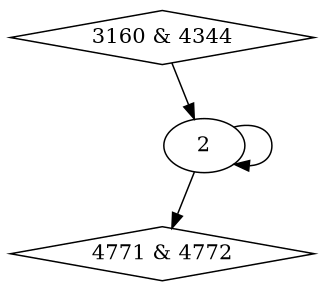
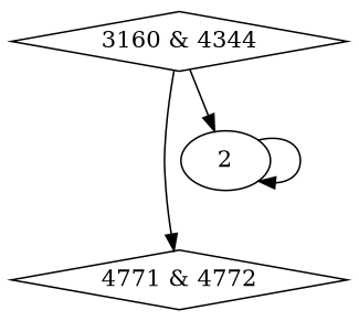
  digraph {
    node [shape=diamond]
    n1 [label="3160 & 4344"]
    n2 [label="4771 & 4772"]
    2 [shape=""]
-   2 -> n2
+   n1 -> n2
    n1 -> 2
    2 -> 2
  }
